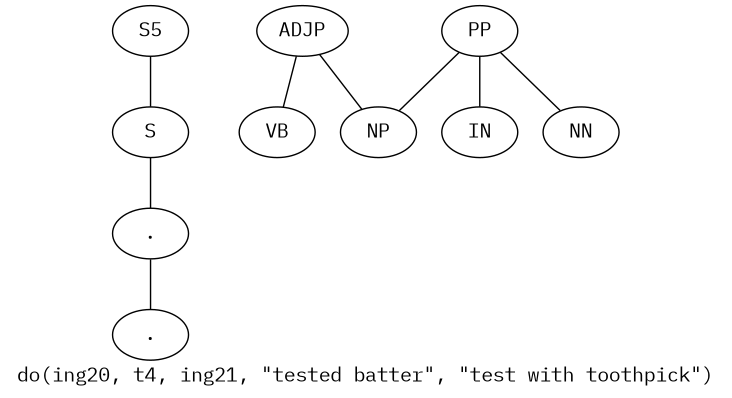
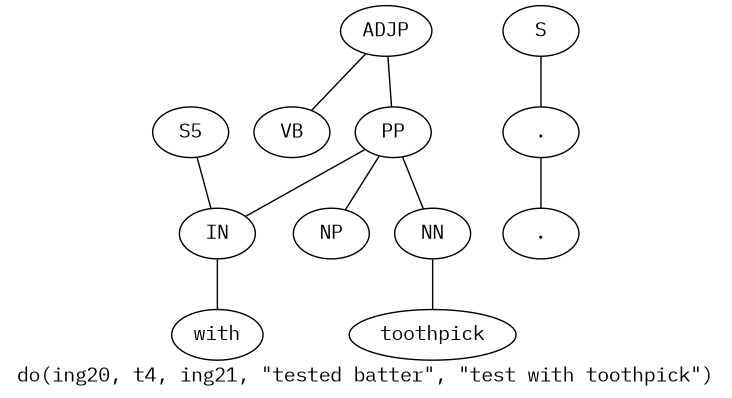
  graph {
    fontname="IBM Plex Mono"
    label="do(ing20, t4, ing21, \"tested batter\", \"test with toothpick\")"
    node [fontname="IBM Plex Mono"]
    edge [fontname="IBM Plex Mono"]
    n1 [label=S5]
    n2 [label=S]
    n3 [label="."]
    n4 [label=ADJP]
    n5 [label=VB]
    n6 [label=PP]
    n7 [label="."]
    n8 [label=IN]
    n9 [label=NP]
    n10 [label=NN]
-   n1 -- n2
+   n11 [label=with]
+   n12 [label=toothpick]
+   n1 -- n8
    n2 -- n3
    n3 -- n7
    n4 -- n5
-   n4 -- n9
+   n4 -- n6
    n6 -- n8
    n6 -- n9
    n6 -- n10
+   n8 -- n11
+   n10 -- n12
  }
